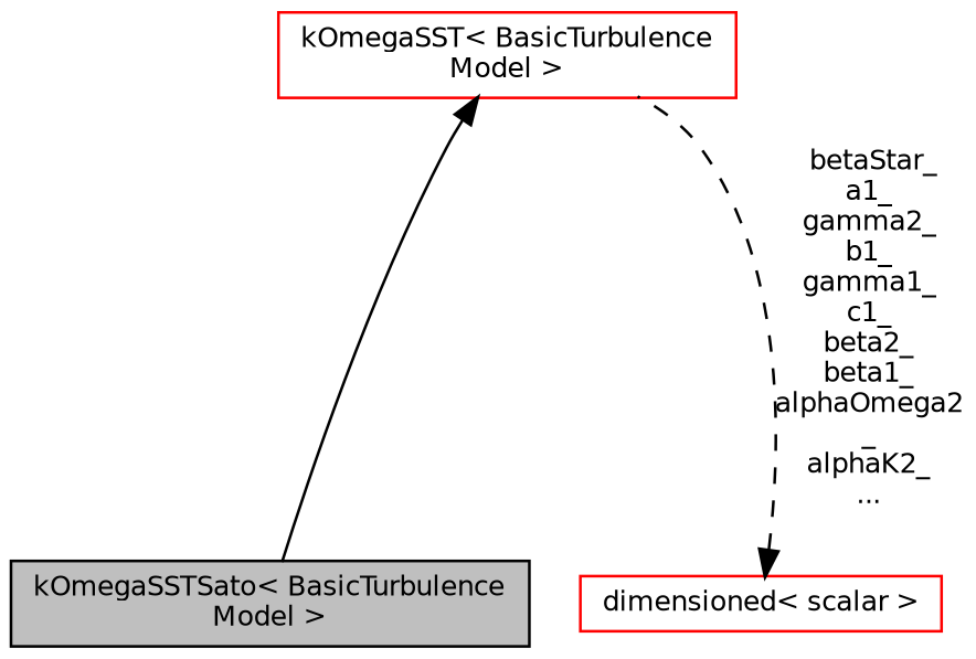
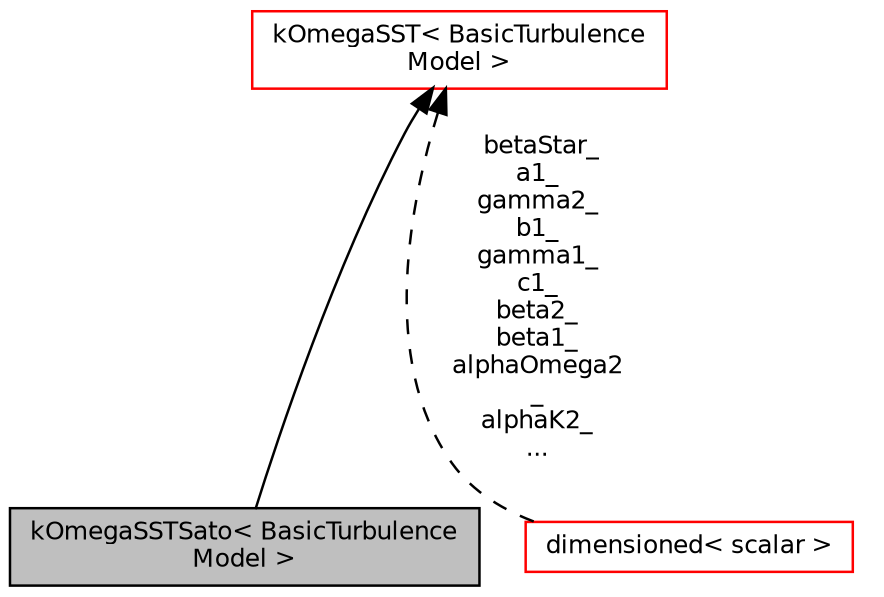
  digraph {
    node [color=red fontname=Helvetica fontsize=10 shape=record]
    edge [color=black dir=back fontname=Helvetica fontsize=10 labelfontname=Helvetica labelfontsize=10]
    n1 [color=black fillcolor=grey75 fontcolor=black height=0.2 label="kOmegaSSTSato\< BasicTurbulence\lModel \>" style=filled width=0.4]
    n2 [height=0.2 label="kOmegaSST\< BasicTurbulence\lModel \>" width=0.4]
    n3 [height=0.2 label="dimensioned\< scalar \>" width=0.4]
    n2 -> n1 [style=solid]
-   n3 -> n2 [label=" betaStar_\na1_\ngamma2_\nb1_\ngamma1_\nc1_\nbeta2_\nbeta1_\nalphaOmega2\l_\nalphaK2_\n..." style=dashed]
+   n2 -> n3 [label=" betaStar_\na1_\ngamma2_\nb1_\ngamma1_\nc1_\nbeta2_\nbeta1_\nalphaOmega2\l_\nalphaK2_\n..." style=dashed]
  }
